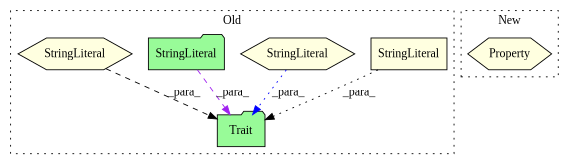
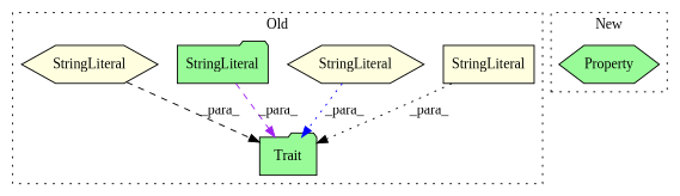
  digraph {
    fontname="Liberation Serif"
    node [a=45 shape=hexagon style=filled fillcolor=palegreen fontname="Liberation Serif"]
    edge [color=black style=dotted fontname="Liberation Serif"]
    n1 [a=32 l="6,1" label=Trait s="3112,3381" shape=folder]
    n2 [l=15 label=StringLiteral s=3131 shape=box fillcolor=lightyellow]
    n3 [l=12 label=StringLiteral s=3118 fillcolor=lightyellow]
    n4 [l=214 label=StringLiteral s=3167 shape=folder]
    n5 [l=9 label=StringLiteral s=3147 fillcolor=lightyellow]
-   n6 [a=32 l=10 label=Property s=5345 fillcolor=lightyellow]
+   n6 [a=32 l=10 label=Property s=5345]
    subgraph cluster_1 {
      label=Old
      style=dotted
      n1
      n2
      n3
      n4
      n5
    }
    subgraph cluster_2 {
      label=New
      style=dotted
      n6
    }
    n2 -> n1 [label=_para_]
    n3 -> n1 [label=_para_ color=blue]
    n4 -> n1 [label=_para_ color=purple style=dashed]
    n5 -> n1 [label=_para_ style=dashed]
  }
